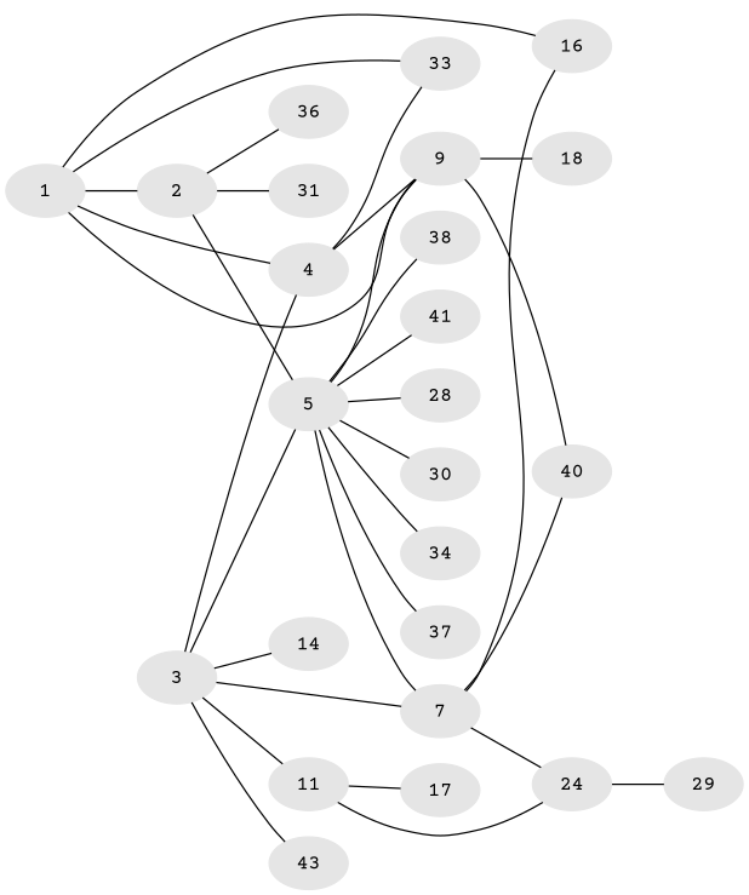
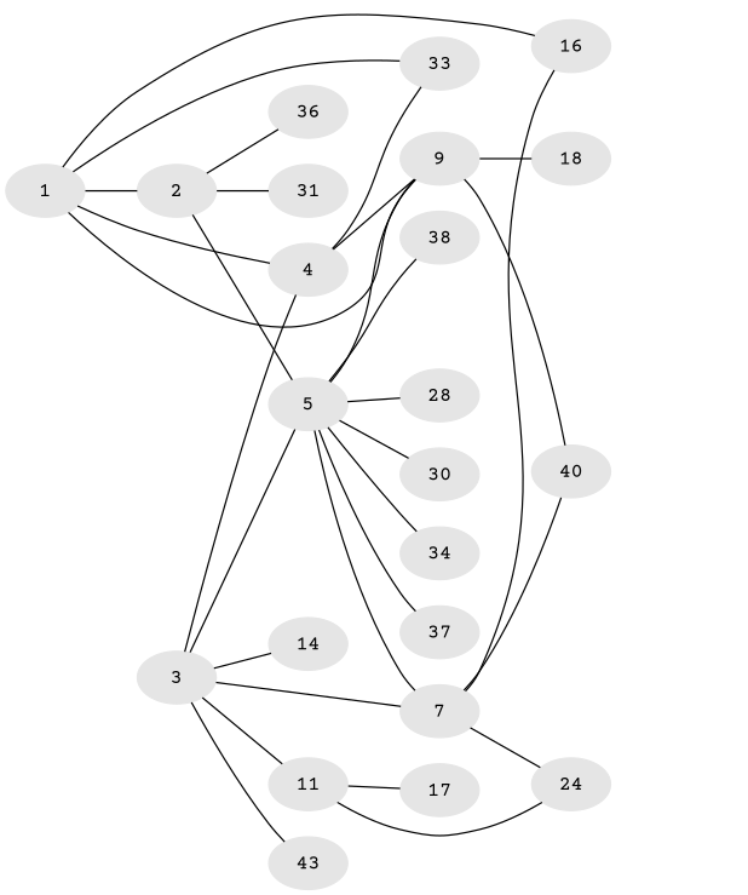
  graph {
    fontname="Courier Prime"
    rankdir=LR
    node [color=gray90 fontname="Courier Prime" style=filled]
    edge [fontname="Courier Prime"]
    2 [super="+23+19+12+27+15"]
    5 [super="+6"]
    n3 [label=36 super="+44"]
    31 [super="+39"]
    1
    4
    9 [super="+10+51"]
    16 [super="+20+49+50+45+46"]
    33
    40
    18 [super="+47+36"]
    7 [super="+8"]
    28 [super="+42"]
    30
    34
    37
    38
-   41
    24 [super="+25"]
    3
    11 [super="+35"]
    14
    43
    17
-   29 [super="+32"]
    2 -- 5
    2 -- n3
    2 -- 31
    5 -- 9 [weight=2]
    5 -- 7
    5 -- 28
    5 -- 30
    5 -- 34
    5 -- 37
    5 -- 38
-   5 -- 41
    1 -- 2
    1 -- 4
    1 -- 9
    1 -- 16
    1 -- 33
    4 -- 9
    4 -- 33
    9 -- 40
    9 -- 18
    7 -- 16
    7 -- 40
    7 -- 24
-   24 -- 29
    3 -- 5
    3 -- 4
    3 -- 7
    3 -- 11
    3 -- 14
    3 -- 43
    11 -- 24
    11 -- 17
  }
